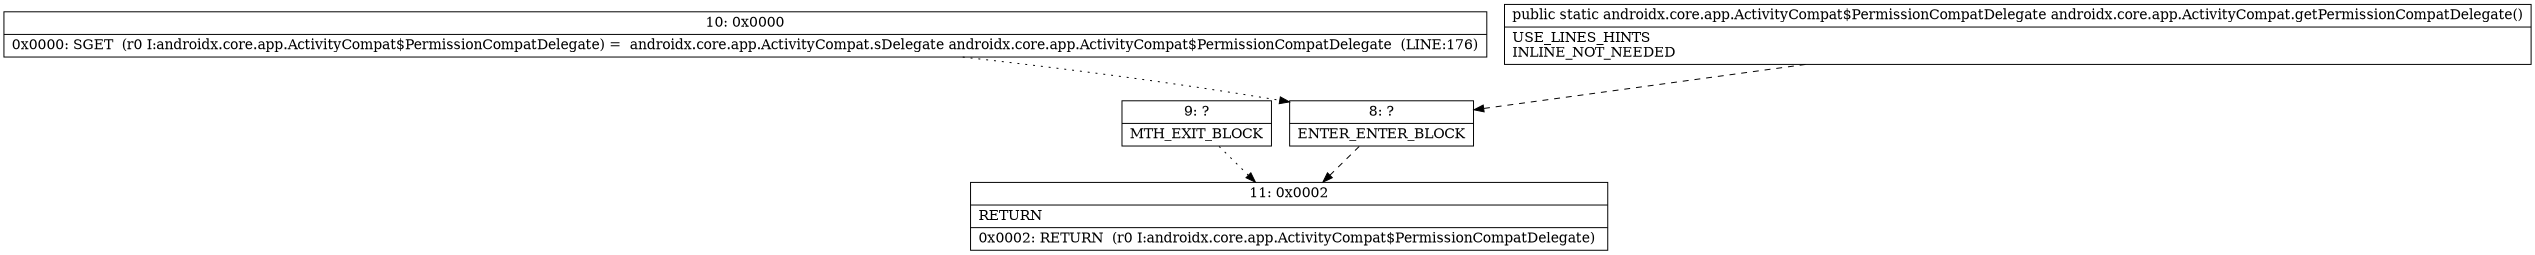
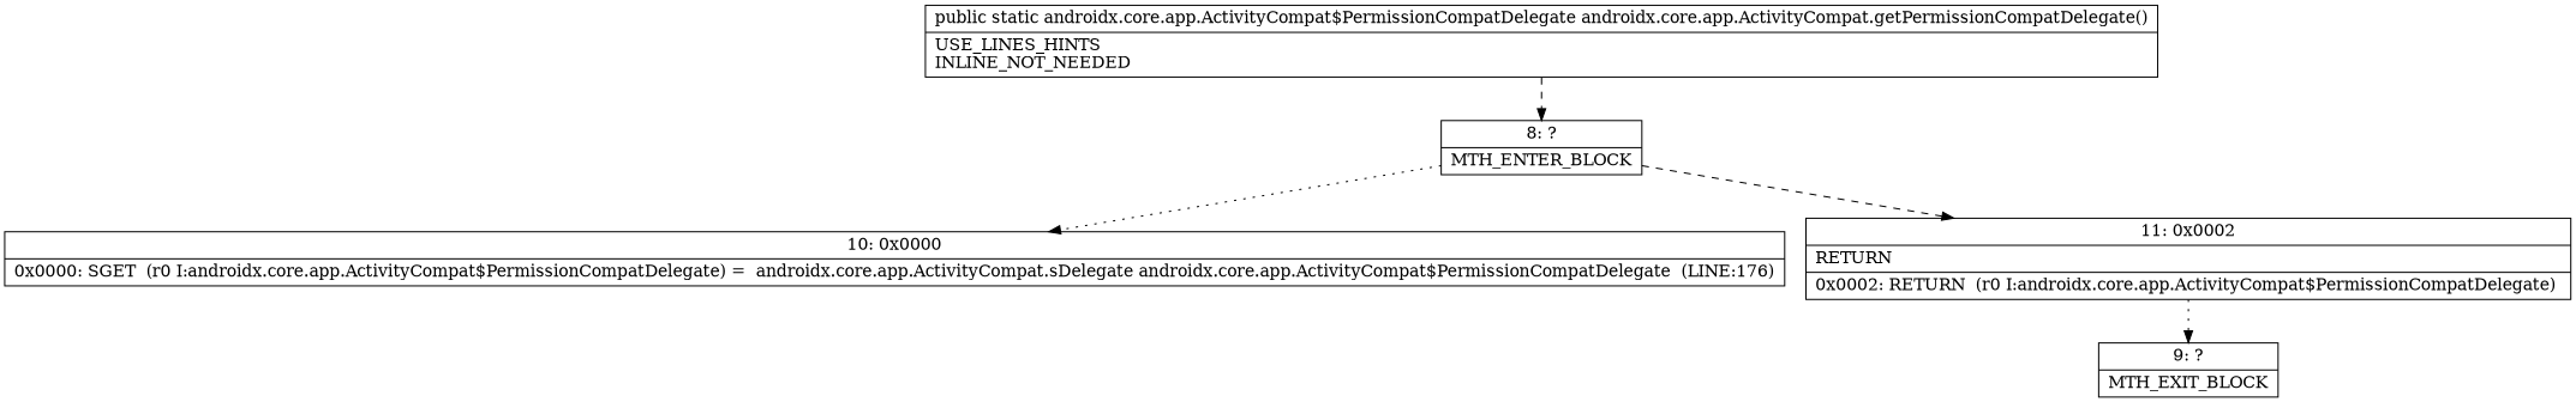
  digraph {
    node [shape=record]
    edge [style=dotted]
-   n1 [label="{8\:\ ?|ENTER_ENTER_BLOCK\l}"]
+   n1 [label="{8\:\ ?|MTH_ENTER_BLOCK\l}"]
    n2 [label="{10\:\ 0x0000|0x0000: SGET  (r0 I:androidx.core.app.ActivityCompat$PermissionCompatDelegate) =  androidx.core.app.ActivityCompat.sDelegate androidx.core.app.ActivityCompat$PermissionCompatDelegate  (LINE:176)\l}"]
    n3 [label="{11\:\ 0x0002|RETURN\l|0x0002: RETURN  (r0 I:androidx.core.app.ActivityCompat$PermissionCompatDelegate) \l}"]
    n4 [label="{9\:\ ?|MTH_EXIT_BLOCK\l}"]
    n5 [label="{public static androidx.core.app.ActivityCompat$PermissionCompatDelegate androidx.core.app.ActivityCompat.getPermissionCompatDelegate()  | USE_LINES_HINTS\lINLINE_NOT_NEEDED\l}"]
-   n2 -> n1
+   n1 -> n2
    n1 -> n3 [style=dashed]
-   n4 -> n3
+   n3 -> n4
    n5 -> n1 [style=dashed]
  }
